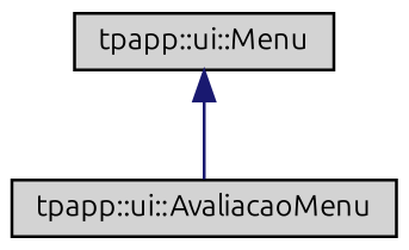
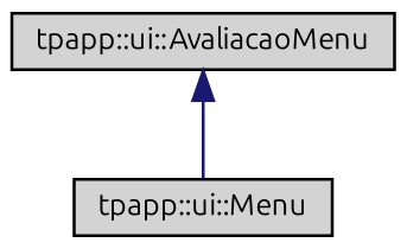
  digraph {
    fontname=Ubuntu
    node [color=black fillcolor=lightgrey fontname=Ubuntu fontsize=10 shape=record style=filled]
    n1 [fontcolor=black height=0.2 label="tpapp::ui::AvaliacaoMenu" width=0.4]
    n2 [height=0.2 label="tpapp::ui::Menu" width=0.4]
-   n2 -> n1 [color=midnightblue dir=back fontname=Ubuntu fontsize=10 labelfontname=Helvetica labelfontsize=10 style=solid]
+   n1 -> n2 [color=midnightblue dir=back fontname=Ubuntu fontsize=10 labelfontname=Helvetica labelfontsize=10 style=solid]
  }
